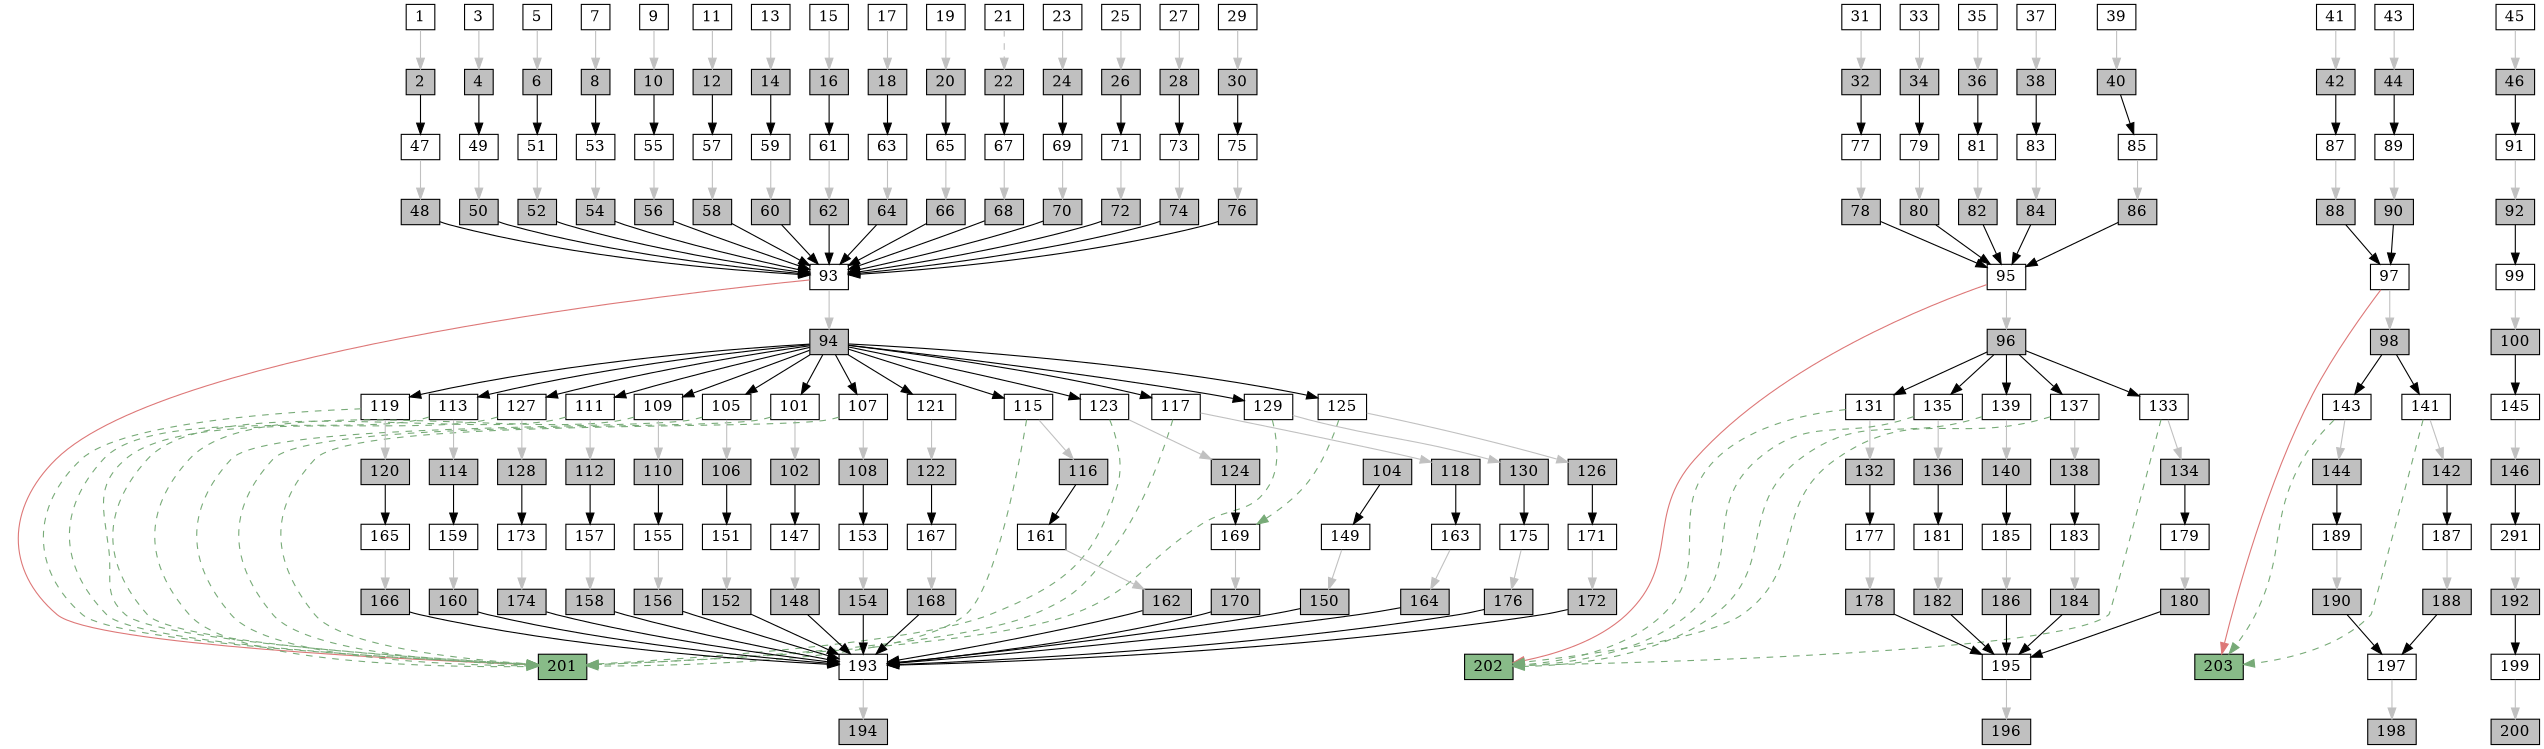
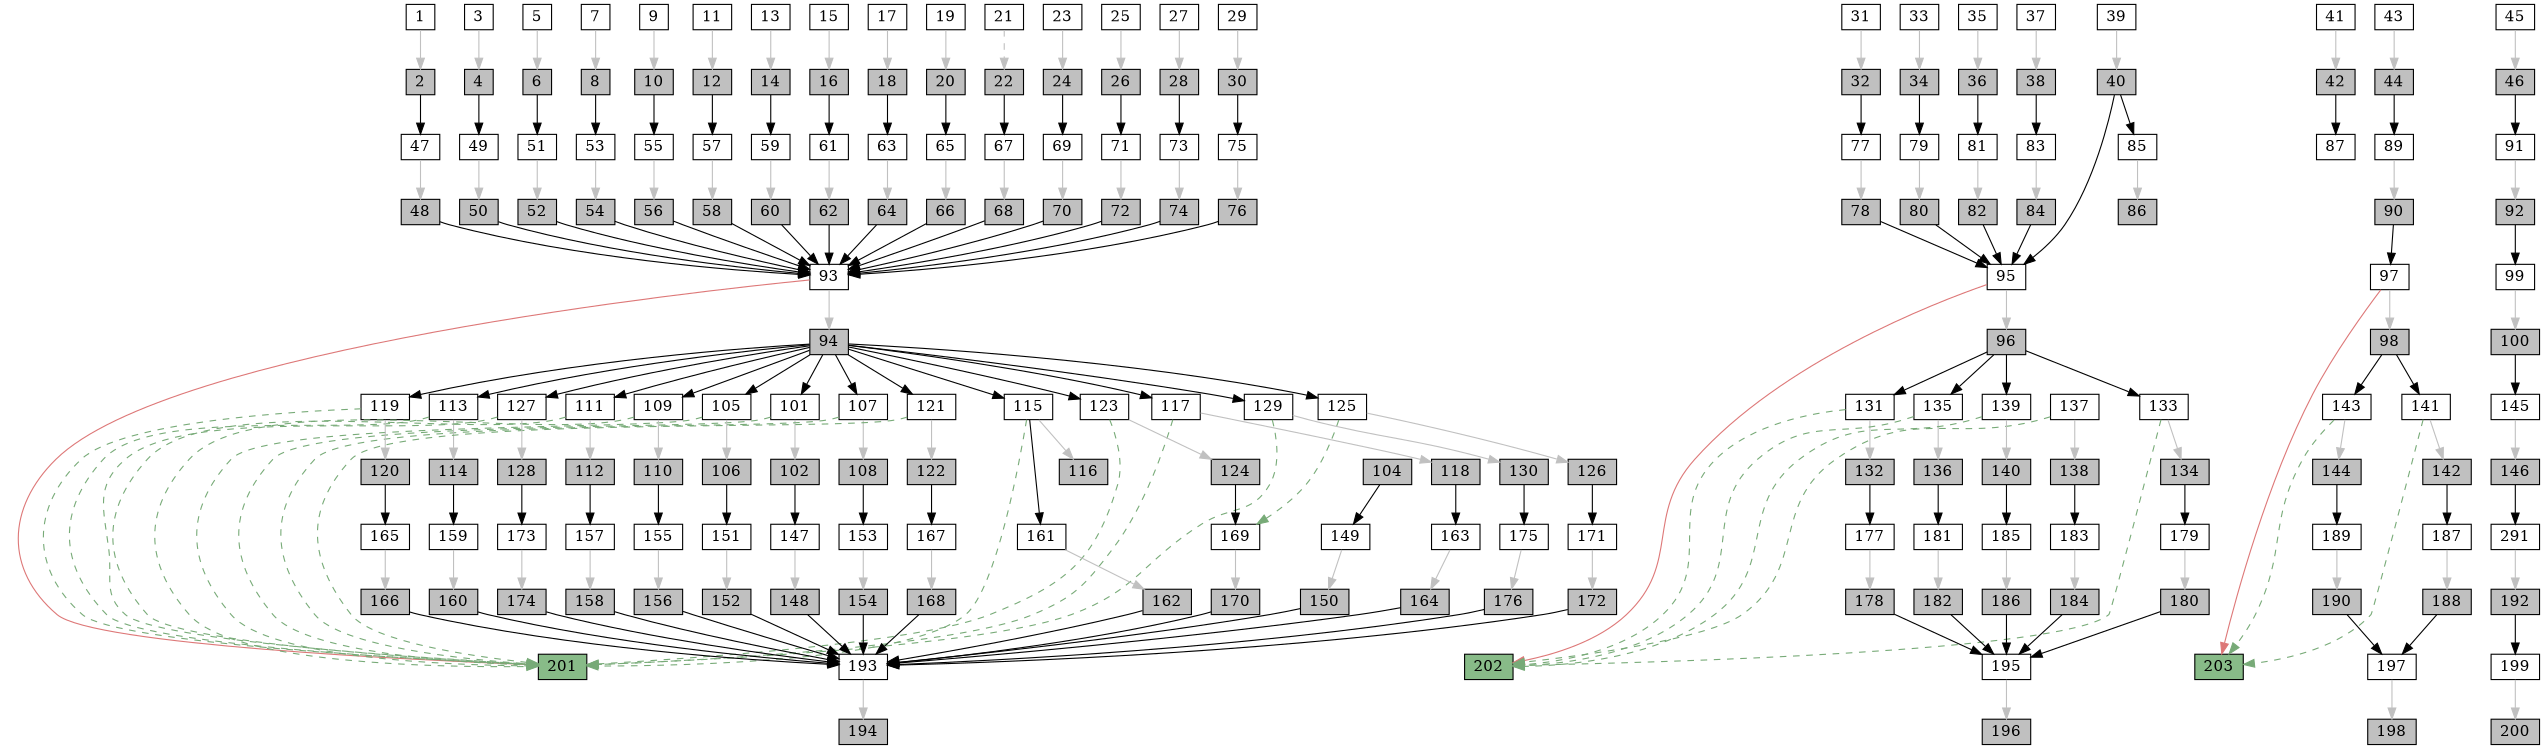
  strict digraph {
    node [shape=rect fillcolor=gray style=filled]
    1 [height=0 width=0 fillcolor="" style=""]
    2 [height=0.1 width=0.1]
    47 [height=0 width=0 fillcolor="" style=""]
    48 [height=0.1 width=0.1]
    93 [height=0 width=0 fillcolor="" style=""]
    3 [height=0 width=0 fillcolor="" style=""]
    4 [height=0.1 width=0.1]
    49 [height=0 width=0 fillcolor="" style=""]
    50 [height=0.1 width=0.1]
    5 [height=0 width=0 fillcolor="" style=""]
    6 [height=0.1 width=0.1]
    51 [height=0 width=0 fillcolor="" style=""]
    52 [height=0.1 width=0.1]
    7 [height=0 width=0 fillcolor="" style=""]
    8 [height=0.1 width=0.1]
    53 [height=0 width=0 fillcolor="" style=""]
    54 [height=0.1 width=0.1]
    9 [height=0 width=0 fillcolor="" style=""]
    10 [height=0.1 width=0.1]
    55 [height=0 width=0 fillcolor="" style=""]
    56 [height=0.1 width=0.1]
    11 [height=0 width=0 fillcolor="" style=""]
    12 [height=0.1 width=0.1]
    57 [height=0 width=0 fillcolor="" style=""]
    58 [height=0.1 width=0.1]
    13 [height=0 width=0 fillcolor="" style=""]
    14 [height=0.1 width=0.1]
    59 [height=0 width=0 fillcolor="" style=""]
    60 [height=0.1 width=0.1]
    15 [height=0 width=0 fillcolor="" style=""]
    16 [height=0.1 width=0.1]
    61 [height=0 width=0 fillcolor="" style=""]
    62 [height=0.1 width=0.1]
    17 [height=0 width=0 fillcolor="" style=""]
    18 [height=0.1 width=0.1]
    63 [height=0 width=0 fillcolor="" style=""]
    64 [height=0.1 width=0.1]
    19 [height=0 width=0 fillcolor="" style=""]
    20 [height=0.1 width=0.1]
    65 [height=0 width=0 fillcolor="" style=""]
    66 [height=0.1 width=0.1]
    21 [height=0 width=0 fillcolor="" style=""]
    22 [height=0.1 width=0.1]
    67 [height=0 width=0 fillcolor="" style=""]
    68 [height=0.1 width=0.1]
    23 [height=0 width=0 fillcolor="" style=""]
    24 [height=0.1 width=0.1]
    69 [height=0 width=0 fillcolor="" style=""]
    70 [height=0.1 width=0.1]
    25 [height=0 width=0 fillcolor="" style=""]
    26 [height=0.1 width=0.1]
    71 [height=0 width=0 fillcolor="" style=""]
    72 [height=0.1 width=0.1]
    27 [height=0 width=0 fillcolor="" style=""]
    28 [height=0.1 width=0.1]
    73 [height=0 width=0 fillcolor="" style=""]
    74 [height=0.1 width=0.1]
    29 [height=0 width=0 fillcolor="" style=""]
    30 [height=0.1 width=0.1]
    75 [height=0 width=0 fillcolor="" style=""]
    76 [height=0.1 width=0.1]
    31 [height=0 width=0 fillcolor="" style=""]
    32 [height=0.1 width=0.1]
    77 [height=0 width=0 fillcolor="" style=""]
    78 [height=0.1 width=0.1]
    95 [height=0 width=0 fillcolor="" style=""]
    33 [height=0 width=0 fillcolor="" style=""]
    34 [height=0.1 width=0.1]
    79 [height=0 width=0 fillcolor="" style=""]
    80 [height=0.1 width=0.1]
    35 [height=0 width=0 fillcolor="" style=""]
    36 [height=0.1 width=0.1]
    81 [height=0 width=0 fillcolor="" style=""]
    82 [height=0.1 width=0.1]
    37 [height=0 width=0 fillcolor="" style=""]
    38 [height=0.1 width=0.1]
    83 [height=0 width=0 fillcolor="" style=""]
    84 [height=0.1 width=0.1]
    39 [height=0 width=0 fillcolor="" style=""]
    40 [height=0.1 width=0.1]
    85 [height=0 width=0 fillcolor="" style=""]
    86 [height=0.1 width=0.1]
    41 [height=0 width=0 fillcolor="" style=""]
    42 [height=0.1 width=0.1]
    87 [height=0 width=0 fillcolor="" style=""]
-   88 [height=0.1 width=0.1]
    97 [height=0 width=0 fillcolor="" style=""]
    43 [height=0 width=0 fillcolor="" style=""]
    44 [height=0.1 width=0.1]
    89 [height=0 width=0 fillcolor="" style=""]
    90 [height=0.1 width=0.1]
    45 [height=0 width=0 fillcolor="" style=""]
    46 [height=0.1 width=0.1]
    91 [height=0 width=0 fillcolor="" style=""]
    92 [height=0.1 width=0.1]
    99 [height=0 width=0 fillcolor="" style=""]
    94 [height=0.1 width=0.1]
    201 [fillcolor="#88bb88" height=0.1 width=0.1]
    101 [height=0 width=0 fillcolor="" style=""]
    105 [height=0 width=0 fillcolor="" style=""]
    107 [height=0 width=0 fillcolor="" style=""]
    109 [height=0 width=0 fillcolor="" style=""]
    111 [height=0 width=0 fillcolor="" style=""]
    113 [height=0 width=0 fillcolor="" style=""]
    115 [height=0 width=0 fillcolor="" style=""]
    117 [height=0 width=0 fillcolor="" style=""]
    119 [height=0 width=0 fillcolor="" style=""]
    121 [height=0 width=0 fillcolor="" style=""]
    123 [height=0 width=0 fillcolor="" style=""]
    125 [height=0 width=0 fillcolor="" style=""]
    127 [height=0 width=0 fillcolor="" style=""]
    129 [height=0 width=0 fillcolor="" style=""]
    96 [height=0.1 width=0.1]
    202 [fillcolor="#88bb88" height=0.1 width=0.1]
    131 [height=0 width=0 fillcolor="" style=""]
    133 [height=0 width=0 fillcolor="" style=""]
    135 [height=0 width=0 fillcolor="" style=""]
    137 [height=0 width=0 fillcolor="" style=""]
    139 [height=0 width=0 fillcolor="" style=""]
    98 [height=0.1 width=0.1]
    203 [fillcolor="#88bb88" height=0.1 width=0.1]
    141 [height=0 width=0 fillcolor="" style=""]
    143 [height=0 width=0 fillcolor="" style=""]
    100 [height=0.1 width=0.1]
    145 [height=0 width=0 fillcolor="" style=""]
    102 [height=0.1 width=0.1]
    106 [height=0.1 width=0.1]
    108 [height=0.1 width=0.1]
    110 [height=0.1 width=0.1]
    112 [height=0.1 width=0.1]
    114 [height=0.1 width=0.1]
    116 [height=0.1 width=0.1]
    118 [height=0.1 width=0.1]
    120 [height=0.1 width=0.1]
    122 [height=0.1 width=0.1]
    124 [height=0.1 width=0.1]
    126 [height=0.1 width=0.1]
    169 [height=0 width=0 fillcolor="" style=""]
    128 [height=0.1 width=0.1]
    130 [height=0.1 width=0.1]
    147 [height=0 width=0 fillcolor="" style=""]
    104 [height=0.1 width=0.1]
    149 [height=0 width=0 fillcolor="" style=""]
    151 [height=0 width=0 fillcolor="" style=""]
    153 [height=0 width=0 fillcolor="" style=""]
    155 [height=0 width=0 fillcolor="" style=""]
    157 [height=0 width=0 fillcolor="" style=""]
    159 [height=0 width=0 fillcolor="" style=""]
    161 [height=0 width=0 fillcolor="" style=""]
    163 [height=0 width=0 fillcolor="" style=""]
    165 [height=0 width=0 fillcolor="" style=""]
    167 [height=0 width=0 fillcolor="" style=""]
    171 [height=0 width=0 fillcolor="" style=""]
    173 [height=0 width=0 fillcolor="" style=""]
    175 [height=0 width=0 fillcolor="" style=""]
    132 [height=0.1 width=0.1]
    134 [height=0.1 width=0.1]
    136 [height=0.1 width=0.1]
    138 [height=0.1 width=0.1]
    140 [height=0.1 width=0.1]
    177 [height=0 width=0 fillcolor="" style=""]
    179 [height=0 width=0 fillcolor="" style=""]
    181 [height=0 width=0 fillcolor="" style=""]
    183 [height=0 width=0 fillcolor="" style=""]
    185 [height=0 width=0 fillcolor="" style=""]
    142 [height=0.1 width=0.1]
    144 [height=0.1 width=0.1]
    187 [height=0 width=0 fillcolor="" style=""]
    189 [height=0 width=0 fillcolor="" style=""]
    146 [height=0.1 width=0.1]
    n171 [height=0 label=291 width=0 fillcolor="" style=""]
    148 [height=0.1 width=0.1]
    193 [height=0 width=0 fillcolor="" style=""]
    150 [height=0.1 width=0.1]
    152 [height=0.1 width=0.1]
    154 [height=0.1 width=0.1]
    156 [height=0.1 width=0.1]
    158 [height=0.1 width=0.1]
    160 [height=0.1 width=0.1]
    162 [height=0.1 width=0.1]
    164 [height=0.1 width=0.1]
    166 [height=0.1 width=0.1]
    168 [height=0.1 width=0.1]
    170 [height=0.1 width=0.1]
    172 [height=0.1 width=0.1]
    174 [height=0.1 width=0.1]
    176 [height=0.1 width=0.1]
    178 [height=0.1 width=0.1]
    195 [height=0 width=0 fillcolor="" style=""]
    180 [height=0.1 width=0.1]
    182 [height=0.1 width=0.1]
    184 [height=0.1 width=0.1]
    186 [height=0.1 width=0.1]
    188 [height=0.1 width=0.1]
    197 [height=0 width=0 fillcolor="" style=""]
    190 [height=0.1 width=0.1]
    192 [height=0.1 width=0.1]
    199 [height=0 width=0 fillcolor="" style=""]
    194 [height=0.1 width=0.1]
    196 [height=0.1 width=0.1]
    198 [height=0.1 width=0.1]
    200 [height=0.1 width=0.1]
    1 -> 2 [color=gray]
    2 -> 47
    47 -> 48 [color=gray]
    48 -> 93
    93 -> 94 [color=gray]
    93 -> 201 [color="#dd7777" weight=0]
    3 -> 4 [color=gray]
    4 -> 49
    49 -> 50 [color=gray]
    50 -> 93
    5 -> 6 [color=gray]
    6 -> 51
    51 -> 52 [color=gray]
    52 -> 93
    7 -> 8 [color=gray]
    8 -> 53
    53 -> 54 [color=gray]
    54 -> 93
    9 -> 10 [color=gray]
    10 -> 55
    55 -> 56 [color=gray]
    56 -> 93
    11 -> 12 [color=gray]
    12 -> 57
    57 -> 58 [color=gray]
    58 -> 93
    13 -> 14 [color=gray]
    14 -> 59
    59 -> 60 [color=gray]
    60 -> 93
    15 -> 16 [color=gray]
    16 -> 61
    61 -> 62 [color=gray]
    62 -> 93
    17 -> 18 [color=gray]
    18 -> 63
    63 -> 64 [color=gray]
    64 -> 93
    19 -> 20 [color=gray]
    20 -> 65
    65 -> 66 [color=gray]
    66 -> 93
    21 -> 22 [color=gray style=dashed]
    22 -> 67
    67 -> 68 [color=gray]
    68 -> 93
    23 -> 24 [color=gray]
    24 -> 69
    69 -> 70 [color=gray]
    70 -> 93
    25 -> 26 [color=gray]
    26 -> 71
    71 -> 72 [color=gray]
    72 -> 93
    27 -> 28 [color=gray]
    28 -> 73
    73 -> 74 [color=gray]
    74 -> 93
    29 -> 30 [color=gray]
    30 -> 75
    75 -> 76 [color=gray]
    76 -> 93
    31 -> 32 [color=gray]
    32 -> 77
    77 -> 78 [color=gray]
    78 -> 95
    95 -> 96 [color=gray]
    95 -> 202 [color="#dd7777" weight=0]
    33 -> 34 [color=gray]
    34 -> 79
    79 -> 80 [color=gray]
    80 -> 95
    35 -> 36 [color=gray]
    36 -> 81
    81 -> 82 [color=gray]
    82 -> 95
    37 -> 38 [color=gray]
    38 -> 83
    83 -> 84 [color=gray]
    84 -> 95
    39 -> 40 [color=gray]
    40 -> 85
    85 -> 86 [color=gray]
-   86 -> 95
+   40 -> 95
    41 -> 42 [color=gray]
    42 -> 87
-   87 -> 88 [color=gray]
-   88 -> 97
    97 -> 98 [color=gray]
    97 -> 203 [color="#dd7777" weight=0]
    43 -> 44 [color=gray]
    44 -> 89
    89 -> 90 [color=gray]
    90 -> 97
    45 -> 46 [color=gray]
    46 -> 91
    91 -> 92 [color=gray]
    92 -> 99
    99 -> 100 [color=gray]
    94 -> 101
    94 -> 105
    94 -> 107
    94 -> 109
    94 -> 111
    94 -> 113
    94 -> 115
    94 -> 117
    94 -> 119
    94 -> 121
    94 -> 123
    94 -> 125
    94 -> 127
    94 -> 129
    101 -> 201 [color="#77aa77" style=dashed weight=0]
    101 -> 102 [color=gray]
    105 -> 201 [color="#77aa77" style=dashed weight=0]
    105 -> 106 [color=gray]
    107 -> 201 [color="#77aa77" style=dashed weight=0]
    107 -> 108 [color=gray]
    109 -> 201 [color="#77aa77" style=dashed weight=0]
    109 -> 110 [color=gray]
    111 -> 201 [color="#77aa77" style=dashed weight=0]
    111 -> 112 [color=gray]
    113 -> 201 [color="#77aa77" style=dashed weight=0]
    113 -> 114 [color=gray]
    115 -> 201 [color="#77aa77" style=dashed weight=0]
    115 -> 116 [color=gray]
    117 -> 201 [color="#77aa77" style=dashed weight=0]
    117 -> 118 [color=gray]
    119 -> 201 [color="#77aa77" style=dashed weight=0]
    119 -> 120 [color=gray]
+   121 -> 201 [color="#77aa77" style=dashed weight=0]
    121 -> 122 [color=gray]
    123 -> 201 [color="#77aa77" style=dashed weight=0]
    123 -> 124 [color=gray]
    125 -> 126 [color=gray]
    125 -> 169 [color="#77aa77" style=dashed weight=0]
    127 -> 201 [color="#77aa77" style=dashed weight=0]
    127 -> 128 [color=gray]
    129 -> 201 [color="#77aa77" style=dashed weight=0]
    129 -> 130 [color=gray]
    96 -> 131
    96 -> 133
    96 -> 135
-   96 -> 137
    96 -> 139
    131 -> 202 [color="#77aa77" style=dashed weight=0]
    131 -> 132 [color=gray]
    133 -> 202 [color="#77aa77" style=dashed weight=0]
    133 -> 134 [color=gray]
    135 -> 202 [color="#77aa77" style=dashed weight=0]
    135 -> 136 [color=gray]
    137 -> 202 [color="#77aa77" style=dashed weight=0]
    137 -> 138 [color=gray]
    139 -> 202 [color="#77aa77" style=dashed weight=0]
    139 -> 140 [color=gray]
    98 -> 141
    98 -> 143
    141 -> 203 [color="#77aa77" style=dashed weight=0]
    141 -> 142 [color=gray]
    143 -> 203 [color="#77aa77" style=dashed weight=0]
    143 -> 144 [color=gray]
    100 -> 145
    145 -> 146 [color=gray]
    102 -> 147
    106 -> 151
    108 -> 153
    110 -> 155
    112 -> 157
    114 -> 159
-   116 -> 161
+   115 -> 161
    118 -> 163
    120 -> 165
    122 -> 167
    124 -> 169
    126 -> 171
    169 -> 170 [color=gray]
    128 -> 173
    130 -> 175
    147 -> 148 [color=gray]
    104 -> 149
    149 -> 150 [color=gray]
    151 -> 152 [color=gray]
    153 -> 154 [color=gray]
    155 -> 156 [color=gray]
    157 -> 158 [color=gray]
    159 -> 160 [color=gray]
    161 -> 162 [color=gray]
    163 -> 164 [color=gray]
    165 -> 166 [color=gray]
    167 -> 168 [color=gray]
    171 -> 172 [color=gray]
    173 -> 174 [color=gray]
    175 -> 176 [color=gray]
    132 -> 177
    134 -> 179
    136 -> 181
    138 -> 183
    140 -> 185
    177 -> 178 [color=gray]
    179 -> 180 [color=gray]
    181 -> 182 [color=gray]
    183 -> 184 [color=gray]
    185 -> 186 [color=gray]
    142 -> 187
    144 -> 189
    187 -> 188 [color=gray]
    189 -> 190 [color=gray]
    146 -> n171
    n171 -> 192 [color=gray]
    148 -> 193
    193 -> 194 [color=gray]
    150 -> 193
    152 -> 193
    154 -> 193
    156 -> 193
    158 -> 193
    160 -> 193
    162 -> 193
    164 -> 193
    166 -> 193
    168 -> 193
    170 -> 193
    172 -> 193
    174 -> 193
    176 -> 193
    178 -> 195
    195 -> 196 [color=gray]
    180 -> 195
    182 -> 195
    184 -> 195
    186 -> 195
    188 -> 197
    197 -> 198 [color=gray]
    190 -> 197
    192 -> 199
    199 -> 200 [color=gray]
  }
